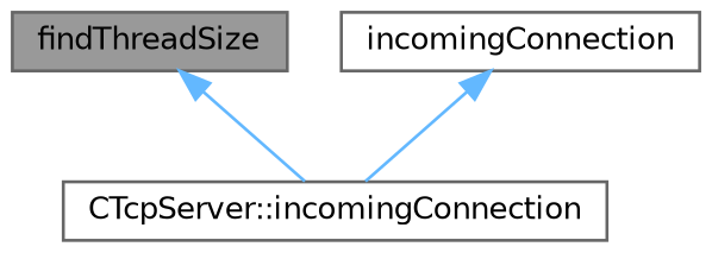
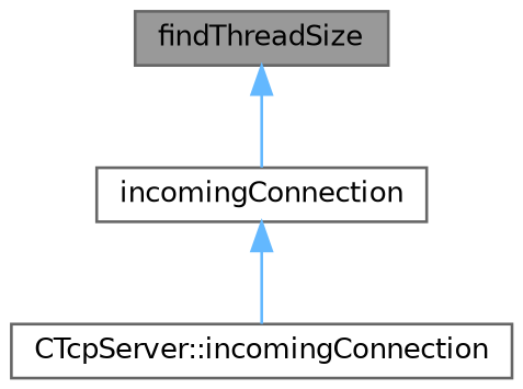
  digraph {
    rankdir=TB
    node [color=grey40 fillcolor=white fontname=Helvetica fontsize=10 shape=box style=filled]
    edge [color=steelblue1 dir=back fontname=Helvetica fontsize=10 labelfontname=Helvetica labelfontsize=10 style=solid]
    n1 [color=gray40 fillcolor=grey60 fontcolor=black height=0.2 label=findThreadSize width=0.4]
    n2 [height=0.2 label=incomingConnection width=0.4]
    n3 [height=0.2 label="CTcpServer::incomingConnection" width=0.4]
-   n1 -> n3
+   n1 -> n2
    n2 -> n3
  }
